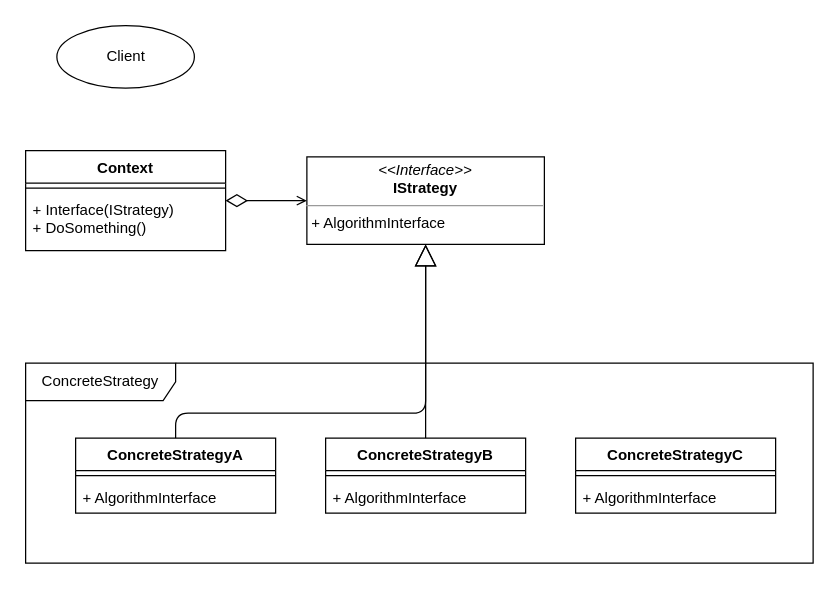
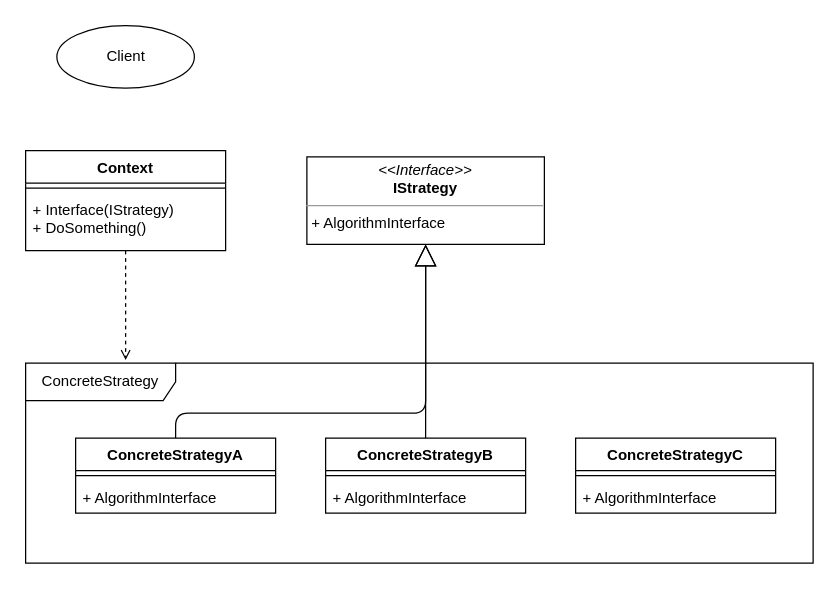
  <mxCell id="0" />
  <mxCell id="1" parent="0" />
  <mxCell id="2" value="Client" style="ellipse;html=1;" parent="1" vertex="1"><mxGeometry x="45" y="20" width="110" height="50" as="geometry" /></mxCell>
- <mxCell id="3" value="" style="edgeStyle=none;html=1;endArrow=diamondThin;endFill=0;endSize=15;startArrow=open;startFill=0;" parent="1" source="4" target="6" edge="1"><mxGeometry relative="1" as="geometry" /></mxCell>
  <mxCell id="4" value="&lt;p style=&quot;margin: 0px ; margin-top: 4px ; text-align: center&quot;&gt;&lt;i&gt;&amp;lt;&amp;lt;Interface&amp;gt;&amp;gt;&lt;/i&gt;&lt;br&gt;&lt;b&gt;IStrategy&lt;/b&gt;&lt;/p&gt;&lt;hr size=&quot;1&quot;&gt;&lt;p style=&quot;margin: 0px ; margin-left: 4px&quot;&gt;+ AlgorithmInterface&lt;/p&gt;" style="verticalAlign=top;align=left;overflow=fill;fontSize=12;fontFamily=Helvetica;html=1;" parent="1" vertex="1"><mxGeometry x="245" y="125" width="190" height="70" as="geometry" /></mxCell>
+ <mxCell id="5" value="" style="edgeStyle=none;html=1;startArrow=none;startFill=0;endArrow=open;endFill=0;dashed=1;entryX=0.127;entryY=-0.015;entryDx=0;entryDy=0;entryPerimeter=0;" parent="1" source="6" target="17" edge="1"><mxGeometry relative="1" as="geometry" /></mxCell>
  <mxCell id="6" value="Context" style="swimlane;fontStyle=1;align=center;verticalAlign=top;childLayout=stackLayout;horizontal=1;startSize=26;horizontalStack=0;resizeParent=1;resizeParentMax=0;resizeLast=0;collapsible=1;marginBottom=0;" parent="1" vertex="1"><mxGeometry x="20" y="120" width="160" height="80" as="geometry" /></mxCell>
  <mxCell id="7" value="" style="line;strokeWidth=1;fillColor=none;align=left;verticalAlign=middle;spacingTop=-1;spacingLeft=3;spacingRight=3;rotatable=0;labelPosition=right;points=[];portConstraint=eastwest;" parent="6" vertex="1"><mxGeometry y="26" width="160" height="8" as="geometry" /></mxCell>
  <mxCell id="8" value="+ Interface(IStrategy)&#10;+ DoSomething()" style="text;strokeColor=none;fillColor=none;align=left;verticalAlign=top;spacingLeft=4;spacingRight=4;overflow=hidden;rotatable=0;points=[[0,0.5],[1,0.5]];portConstraint=eastwest;" parent="6" vertex="1"><mxGeometry y="34" width="160" height="46" as="geometry" /></mxCell>
  <mxCell id="9" value="" style="edgeStyle=orthogonalEdgeStyle;html=1;endArrow=block;endFill=0;endSize=15;" parent="1" source="10" target="4" edge="1"><mxGeometry relative="1" as="geometry"><Array as="points"><mxPoint x="140" y="330" /><mxPoint x="340" y="330" /></Array></mxGeometry></mxCell>
  <mxCell id="10" value="ConcreteStrategyA" style="swimlane;fontStyle=1;align=center;verticalAlign=top;childLayout=stackLayout;horizontal=1;startSize=26;horizontalStack=0;resizeParent=1;resizeParentMax=0;resizeLast=0;collapsible=1;marginBottom=0;" parent="1" vertex="1"><mxGeometry x="60" y="350" width="160" height="60" as="geometry" /></mxCell>
  <mxCell id="11" value="" style="line;strokeWidth=1;fillColor=none;align=left;verticalAlign=middle;spacingTop=-1;spacingLeft=3;spacingRight=3;rotatable=0;labelPosition=right;points=[];portConstraint=eastwest;" parent="10" vertex="1"><mxGeometry y="26" width="160" height="8" as="geometry" /></mxCell>
  <mxCell id="12" value="+ AlgorithmInterface" style="text;strokeColor=none;fillColor=none;align=left;verticalAlign=top;spacingLeft=4;spacingRight=4;overflow=hidden;rotatable=0;points=[[0,0.5],[1,0.5]];portConstraint=eastwest;" parent="10" vertex="1"><mxGeometry y="34" width="160" height="26" as="geometry" /></mxCell>
  <mxCell id="13" value="" style="edgeStyle=none;html=1;endArrow=block;endFill=0;endSize=15;" parent="1" source="14" target="4" edge="1"><mxGeometry relative="1" as="geometry" /></mxCell>
  <mxCell id="14" value="ConcreteStrategyB" style="swimlane;fontStyle=1;align=center;verticalAlign=top;childLayout=stackLayout;horizontal=1;startSize=26;horizontalStack=0;resizeParent=1;resizeParentMax=0;resizeLast=0;collapsible=1;marginBottom=0;" parent="1" vertex="1"><mxGeometry x="260" y="350" width="160" height="60" as="geometry" /></mxCell>
  <mxCell id="15" value="" style="line;strokeWidth=1;fillColor=none;align=left;verticalAlign=middle;spacingTop=-1;spacingLeft=3;spacingRight=3;rotatable=0;labelPosition=right;points=[];portConstraint=eastwest;" parent="14" vertex="1"><mxGeometry y="26" width="160" height="8" as="geometry" /></mxCell>
  <mxCell id="16" value="+ AlgorithmInterface" style="text;strokeColor=none;fillColor=none;align=left;verticalAlign=top;spacingLeft=4;spacingRight=4;overflow=hidden;rotatable=0;points=[[0,0.5],[1,0.5]];portConstraint=eastwest;" parent="14" vertex="1"><mxGeometry y="34" width="160" height="26" as="geometry" /></mxCell>
  <mxCell id="17" value="ConcreteStrategy" style="shape=umlFrame;whiteSpace=wrap;html=1;width=120;height=30;" parent="1" vertex="1"><mxGeometry x="20" y="290" width="630" height="160" as="geometry" /></mxCell>
  <mxCell id="18" value="ConcreteStrategyC" style="swimlane;fontStyle=1;align=center;verticalAlign=top;childLayout=stackLayout;horizontal=1;startSize=26;horizontalStack=0;resizeParent=1;resizeParentMax=0;resizeLast=0;collapsible=1;marginBottom=0;" parent="1" vertex="1"><mxGeometry x="460" y="350" width="160" height="60" as="geometry" /></mxCell>
  <mxCell id="19" value="" style="line;strokeWidth=1;fillColor=none;align=left;verticalAlign=middle;spacingTop=-1;spacingLeft=3;spacingRight=3;rotatable=0;labelPosition=right;points=[];portConstraint=eastwest;" parent="18" vertex="1"><mxGeometry y="26" width="160" height="8" as="geometry" /></mxCell>
  <mxCell id="20" value="+ AlgorithmInterface" style="text;strokeColor=none;fillColor=none;align=left;verticalAlign=top;spacingLeft=4;spacingRight=4;overflow=hidden;rotatable=0;points=[[0,0.5],[1,0.5]];portConstraint=eastwest;" parent="18" vertex="1"><mxGeometry y="34" width="160" height="26" as="geometry" /></mxCell>
